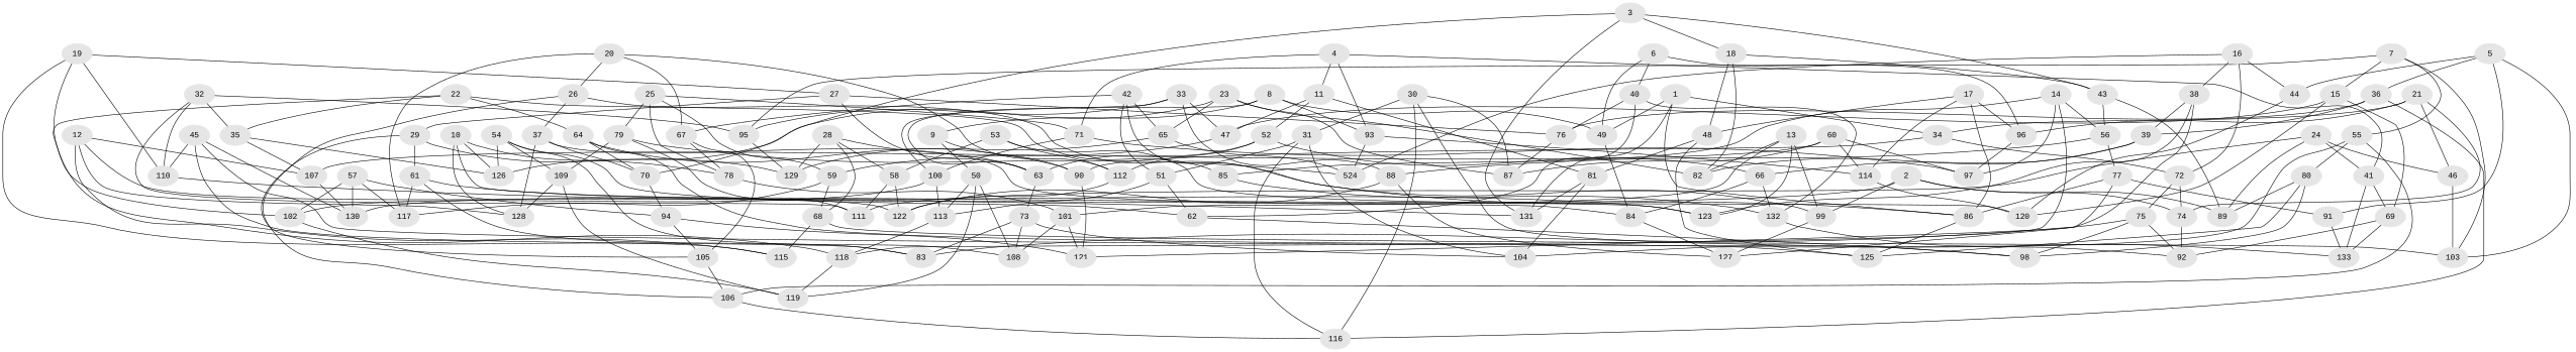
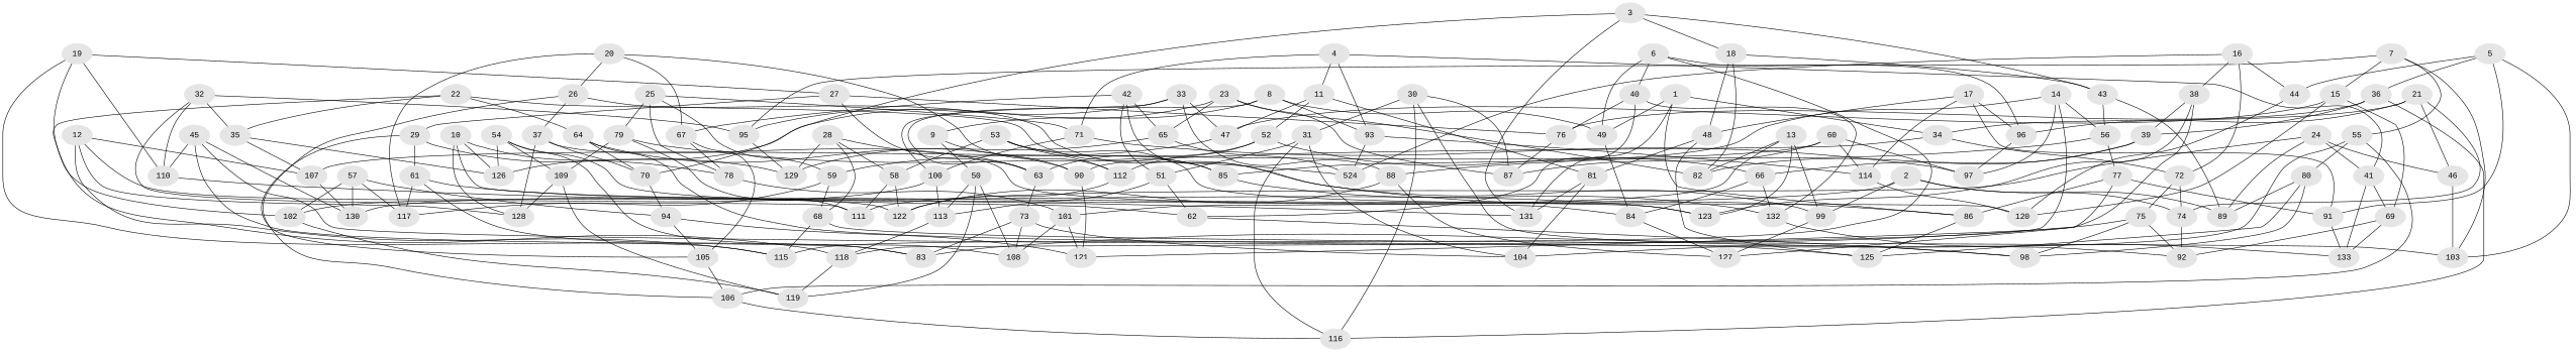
  graph {
    fontname="Liberation Mono"
    node [color=gray90 fontname="Liberation Mono" style=filled]
    edge [fontname="Liberation Mono"]
    1
    34
    49
    86
    131
    90
    72
    84
    125
    2
    74
    89
    99
    130
    92
    127
    3
    18
    43
    70
    82
    48
    56
    94
    4
    11
    41
    71
    93
    47
    52
    81
    69
    133
    97
    100
    n37 [label=524]
    114
    5
    36
    44
    91
    103
    76
    116
    39
    120
    6
    40
    96
    115
    62
    132
    7
    15
    55
    95
    106
    104
    80
    129
    8
    9
    63
    50
    73
    46
    108
    113
    119
    121
    10
    78
    126
    128
    101
    59
    112
    66
    12
    107
    122
    13
    123
    14
    85
    118
    88
    77
    16
    38
    75
    17
    19
    27
    102
    110
    29
    20
    26
    67
    117
    37
    105
    21
    22
    35
    64
    23
    65
    87
    24
    111
    25
    79
    68
    109
    61
    28
    58
    83
    30
    31
    98
    51
    32
    33
    42
    45
    53
    54
    57
    60
    1 -- 34
    1 -- 49
    1 -- 86
    1 -- 131
    34 -- 90
    34 -- 72
    49 -- 84
    86 -- 125
    90 -- 121
    72 -- 74
    72 -- 75
    84 -- 127
    2 -- 74
    2 -- 89
    2 -- 99
    2 -- 130
    74 -- 92
    99 -- 127
    3 -- 131
    3 -- 18
    3 -- 43
    3 -- 70
    18 -- 43
    18 -- 82
    18 -- 48
    43 -- 89
    43 -- 56
    70 -- 94
    48 -- 125
    48 -- 81
    56 -- 88
    56 -- 77
    94 -- 121
    94 -- 105
    4 -- 11
    4 -- 41
    4 -- 71
    4 -- 93
    11 -- 47
    11 -- 52
    11 -- 81
    41 -- 69
    41 -- 133
    71 -- 97
    71 -- 100
    93 -- n37
    93 -- 114
    47 -- 59
    52 -- 63
    52 -- 112
    52 -- 66
    81 -- 131
    81 -- 104
    69 -- 92
    69 -- 133
    100 -- 113
    100 -- 102
    114 -- 120
    5 -- 36
    5 -- 44
    5 -- 91
    5 -- 103
    36 -- 76
    36 -- 116
    36 -- 39
    44 -- 120
    91 -- 133
    76 -- 87
    39 -- 82
    39 -- 66
    6 -- 49
    6 -- 40
    6 -- 96
+   6 -- 115
    40 -- 76
    40 -- 62
    40 -- 132
    96 -- 97
    62 -- 98
    132 -- 133
    7 -- 103
    7 -- 15
    7 -- 55
    7 -- 95
    15 -- 47
    15 -- 69
    15 -- 120
    55 -- 106
    55 -- 104
    55 -- 80
    95 -- 129
    106 -- 116
    80 -- 125
    80 -- 89
    80 -- 98
    8 -- 49
    8 -- 93
    8 -- 9
    8 -- 63
    9 -- 90
    9 -- 50
    63 -- 73
    50 -- 108
    50 -- 113
    50 -- 119
    73 -- 104
    73 -- 108
    73 -- 83
    46 -- 103
    113 -- 118
    10 -- 120
    10 -- 78
    10 -- 126
    10 -- 128
    78 -- 101
    101 -- 108
    101 -- 121
    59 -- 117
    59 -- 68
    112 -- 122
    66 -- 84
    66 -- 132
    12 -- 115
    12 -- 128
    12 -- 107
    12 -- 122
    107 -- 130
    13 -- 99
    13 -- 82
    13 -- 101
    13 -- 123
    14 -- 56
    14 -- 97
    14 -- 85
    14 -- 118
    85 -- 132
    118 -- 119
    88 -- 127
    88 -- 122
    77 -- 86
    77 -- 127
    77 -- 91
    16 -- 72
    16 -- n37
    16 -- 44
    16 -- 38
    38 -- 39
    38 -- 121
    38 -- 123
    75 -- 92
    75 -- 83
    75 -- 98
    17 -- 48
    17 -- 114
-   17 -- 86
+   17 -- 91
    17 -- 96
    19 -- 115
    19 -- 27
    19 -- 102
    19 -- 110
    27 -- 76
    27 -- 63
    27 -- 29
    102 -- 119
    110 -- 131
    29 -- 129
    29 -- 105
    29 -- 61
    20 -- 112
    20 -- 26
    20 -- 67
    20 -- 117
    26 -- 86
    26 -- 106
    26 -- 37
    67 -- 78
    67 -- 105
    37 -- 84
    37 -- 70
    37 -- 128
    105 -- 106
    21 -- 34
    21 -- 74
    21 -- 96
    21 -- 46
    22 -- 85
    22 -- 118
    22 -- 35
    22 -- 64
    35 -- 126
    35 -- 107
    64 -- 90
    64 -- 125
    64 -- 70
    23 -- 82
    23 -- 126
    23 -- 65
    23 -- 87
    65 -- n37
    65 -- 129
    24 -- 89
    24 -- 41
    24 -- 46
    24 -- 111
    25 -- 71
    25 -- 78
    25 -- 59
    25 -- 79
    79 -- n37
    79 -- 111
    79 -- 109
    68 -- 103
    68 -- 115
    109 -- 119
    109 -- 128
    61 -- 123
    61 -- 117
    61 -- 83
    28 -- 129
    28 -- 63
    28 -- 68
    28 -- 58
    58 -- 122
    58 -- 111
    30 -- 116
    30 -- 87
    30 -- 31
    30 -- 98
    31 -- 116
    31 -- 104
    31 -- 51
    51 -- 62
    51 -- 113
    32 -- 95
    32 -- 110
    32 -- 35
    32 -- 111
    33 -- 47
    33 -- 100
    33 -- 95
    33 -- 88
    42 -- 99
    42 -- 67
    42 -- 65
    42 -- 51
    45 -- 130
    45 -- 92
    45 -- 110
    45 -- 83
    53 -- 112
    53 -- 123
+   53 -- 85
    53 -- 58
    54 -- 62
    54 -- 108
    54 -- 126
    54 -- 109
    57 -- 130
    57 -- 94
    57 -- 102
    57 -- 117
    60 -- 97
    60 -- 114
    60 -- 107
    60 -- 87
  }
